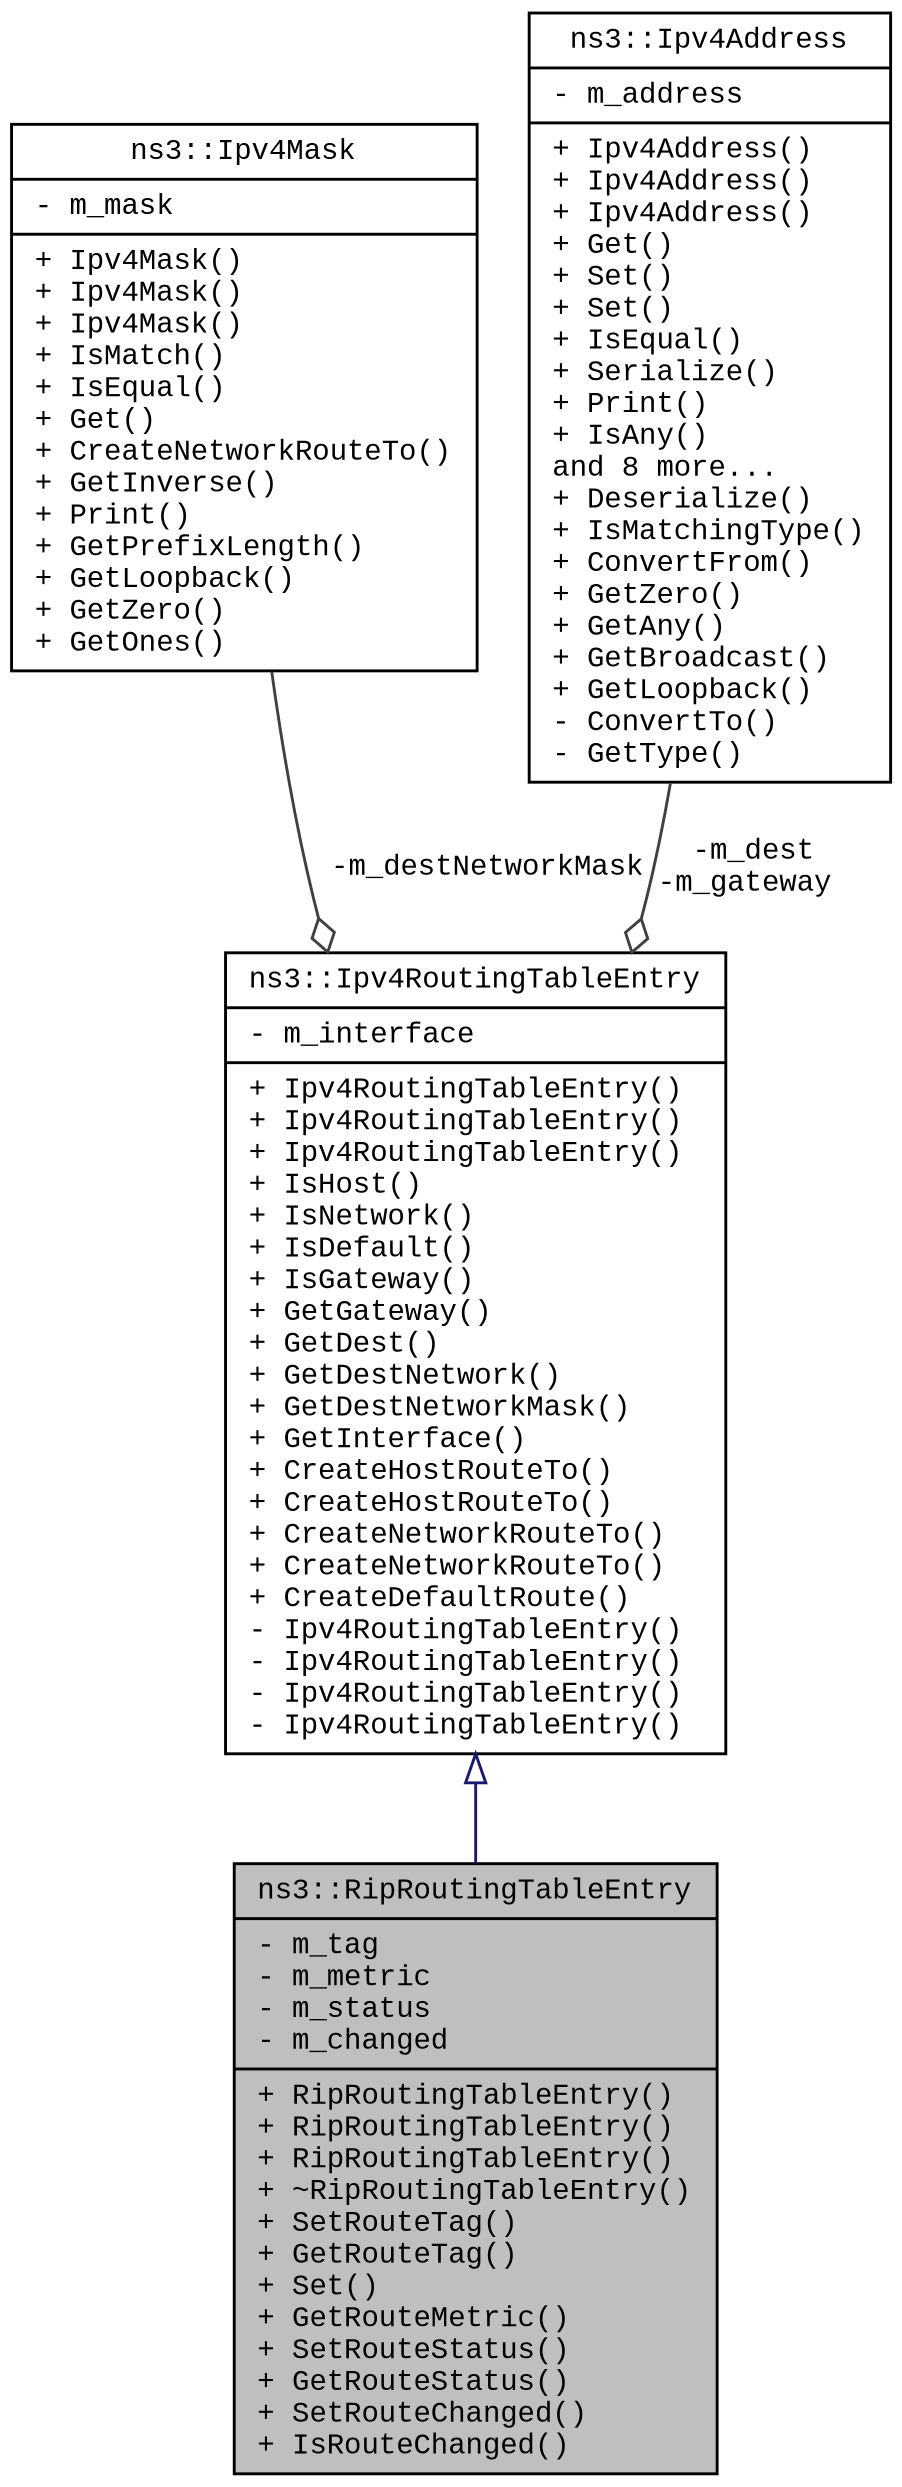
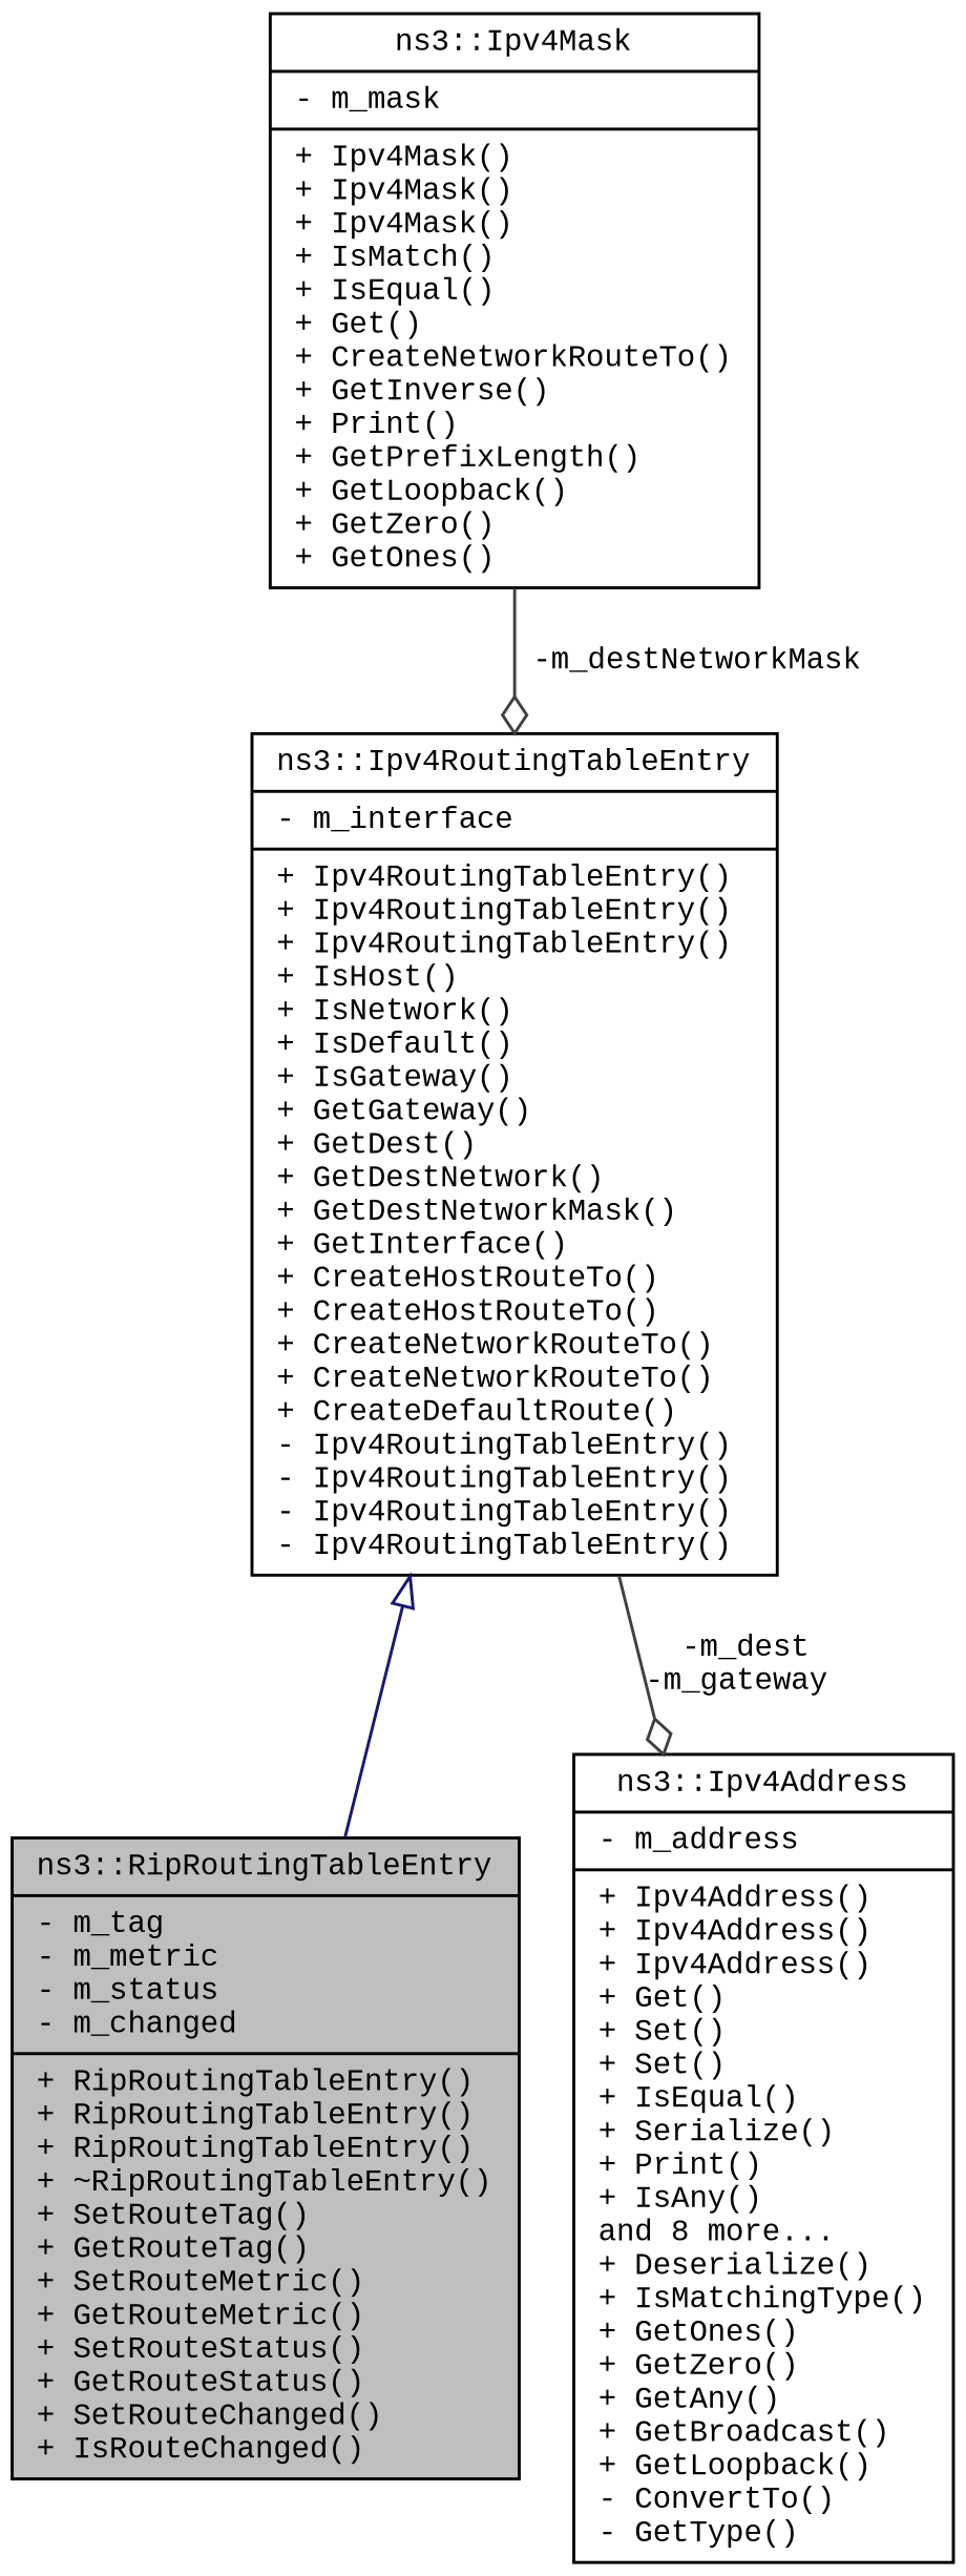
  digraph {
    fontname="Liberation Mono"
    node [color=black fillcolor=white fontname="Liberation Mono" fontsize=10 shape=record style=filled]
    edge [color=grey25 fontname="Liberation Mono" fontsize=10 labelfontname=Helvetica labelfontsize=10 style=solid arrowhead=odiamond]
-   n1 [fillcolor=grey75 fontcolor=black height=0.2 label="{ns3::RipRoutingTableEntry\n|- m_tag\l- m_metric\l- m_status\l- m_changed\l|+ RipRoutingTableEntry()\l+ RipRoutingTableEntry()\l+ RipRoutingTableEntry()\l+ ~RipRoutingTableEntry()\l+ SetRouteTag()\l+ GetRouteTag()\l+ Set()\l+ GetRouteMetric()\l+ SetRouteStatus()\l+ GetRouteStatus()\l+ SetRouteChanged()\l+ IsRouteChanged()\l}" width=0.4]
+   n1 [fillcolor=grey75 fontcolor=black height=0.2 label="{ns3::RipRoutingTableEntry\n|- m_tag\l- m_metric\l- m_status\l- m_changed\l|+ RipRoutingTableEntry()\l+ RipRoutingTableEntry()\l+ RipRoutingTableEntry()\l+ ~RipRoutingTableEntry()\l+ SetRouteTag()\l+ GetRouteTag()\l+ SetRouteMetric()\l+ GetRouteMetric()\l+ SetRouteStatus()\l+ GetRouteStatus()\l+ SetRouteChanged()\l+ IsRouteChanged()\l}" width=0.4]
    n2 [height=0.2 label="{ns3::Ipv4RoutingTableEntry\n|- m_interface\l|+ Ipv4RoutingTableEntry()\l+ Ipv4RoutingTableEntry()\l+ Ipv4RoutingTableEntry()\l+ IsHost()\l+ IsNetwork()\l+ IsDefault()\l+ IsGateway()\l+ GetGateway()\l+ GetDest()\l+ GetDestNetwork()\l+ GetDestNetworkMask()\l+ GetInterface()\l+ CreateHostRouteTo()\l+ CreateHostRouteTo()\l+ CreateNetworkRouteTo()\l+ CreateNetworkRouteTo()\l+ CreateDefaultRoute()\l- Ipv4RoutingTableEntry()\l- Ipv4RoutingTableEntry()\l- Ipv4RoutingTableEntry()\l- Ipv4RoutingTableEntry()\l}" width=0.4]
    n3 [height=0.2 label="{ns3::Ipv4Mask\n|- m_mask\l|+ Ipv4Mask()\l+ Ipv4Mask()\l+ Ipv4Mask()\l+ IsMatch()\l+ IsEqual()\l+ Get()\l+ CreateNetworkRouteTo()\l+ GetInverse()\l+ Print()\l+ GetPrefixLength()\l+ GetLoopback()\l+ GetZero()\l+ GetOnes()\l}" width=0.4]
-   n4 [height=0.2 label="{ns3::Ipv4Address\n|- m_address\l|+ Ipv4Address()\l+ Ipv4Address()\l+ Ipv4Address()\l+ Get()\l+ Set()\l+ Set()\l+ IsEqual()\l+ Serialize()\l+ Print()\l+ IsAny()\land 8 more...\l+ Deserialize()\l+ IsMatchingType()\l+ ConvertFrom()\l+ GetZero()\l+ GetAny()\l+ GetBroadcast()\l+ GetLoopback()\l- ConvertTo()\l- GetType()\l}" width=0.4]
+   n4 [height=0.2 label="{ns3::Ipv4Address\n|- m_address\l|+ Ipv4Address()\l+ Ipv4Address()\l+ Ipv4Address()\l+ Get()\l+ Set()\l+ Set()\l+ IsEqual()\l+ Serialize()\l+ Print()\l+ IsAny()\land 8 more...\l+ Deserialize()\l+ IsMatchingType()\l+ GetOnes()\l+ GetZero()\l+ GetAny()\l+ GetBroadcast()\l+ GetLoopback()\l- ConvertTo()\l- GetType()\l}" width=0.4]
    n2 -> n1 [arrowtail=onormal color=midnightblue dir=back arrowhead=""]
    n3 -> n2 [label=" -m_destNetworkMask"]
-   n4 -> n2 [label=" -m_dest\n-m_gateway"]
+   n2 -> n4 [label=" -m_dest\n-m_gateway"]
  }
